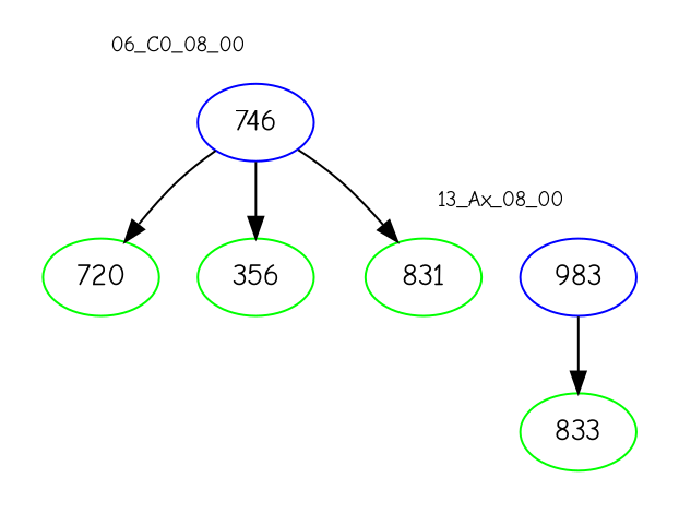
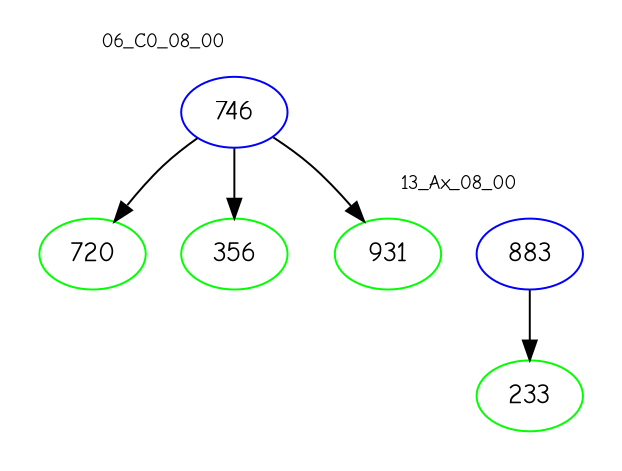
  digraph {
    fontname="Comic Neue"
    node [color=green fontname="Comic Neue"]
    edge [color=black fontname="Comic Neue"]
-   n1 [color=blue label=983]
-   n2 [label=831]
-   n3 [label=833]
+   n1 [color=blue label=883]
+   n2 [label=931]
+   n3 [label=233]
    n4 [color=blue label=746]
    n5 [label=720]
    n6 [label=356]
    subgraph cluster_1 {
      color=white
      fontsize=10
      label="13_Ax_08_00"
      n1
      n2
      n3
    }
    subgraph cluster_2 {
      color=white
      fontsize=10
      label="06_C0_08_00"
      n4
      n5
      n6
    }
    n1 -> n3
    n4 -> n2
    n4 -> n5
    n4 -> n6
  }
